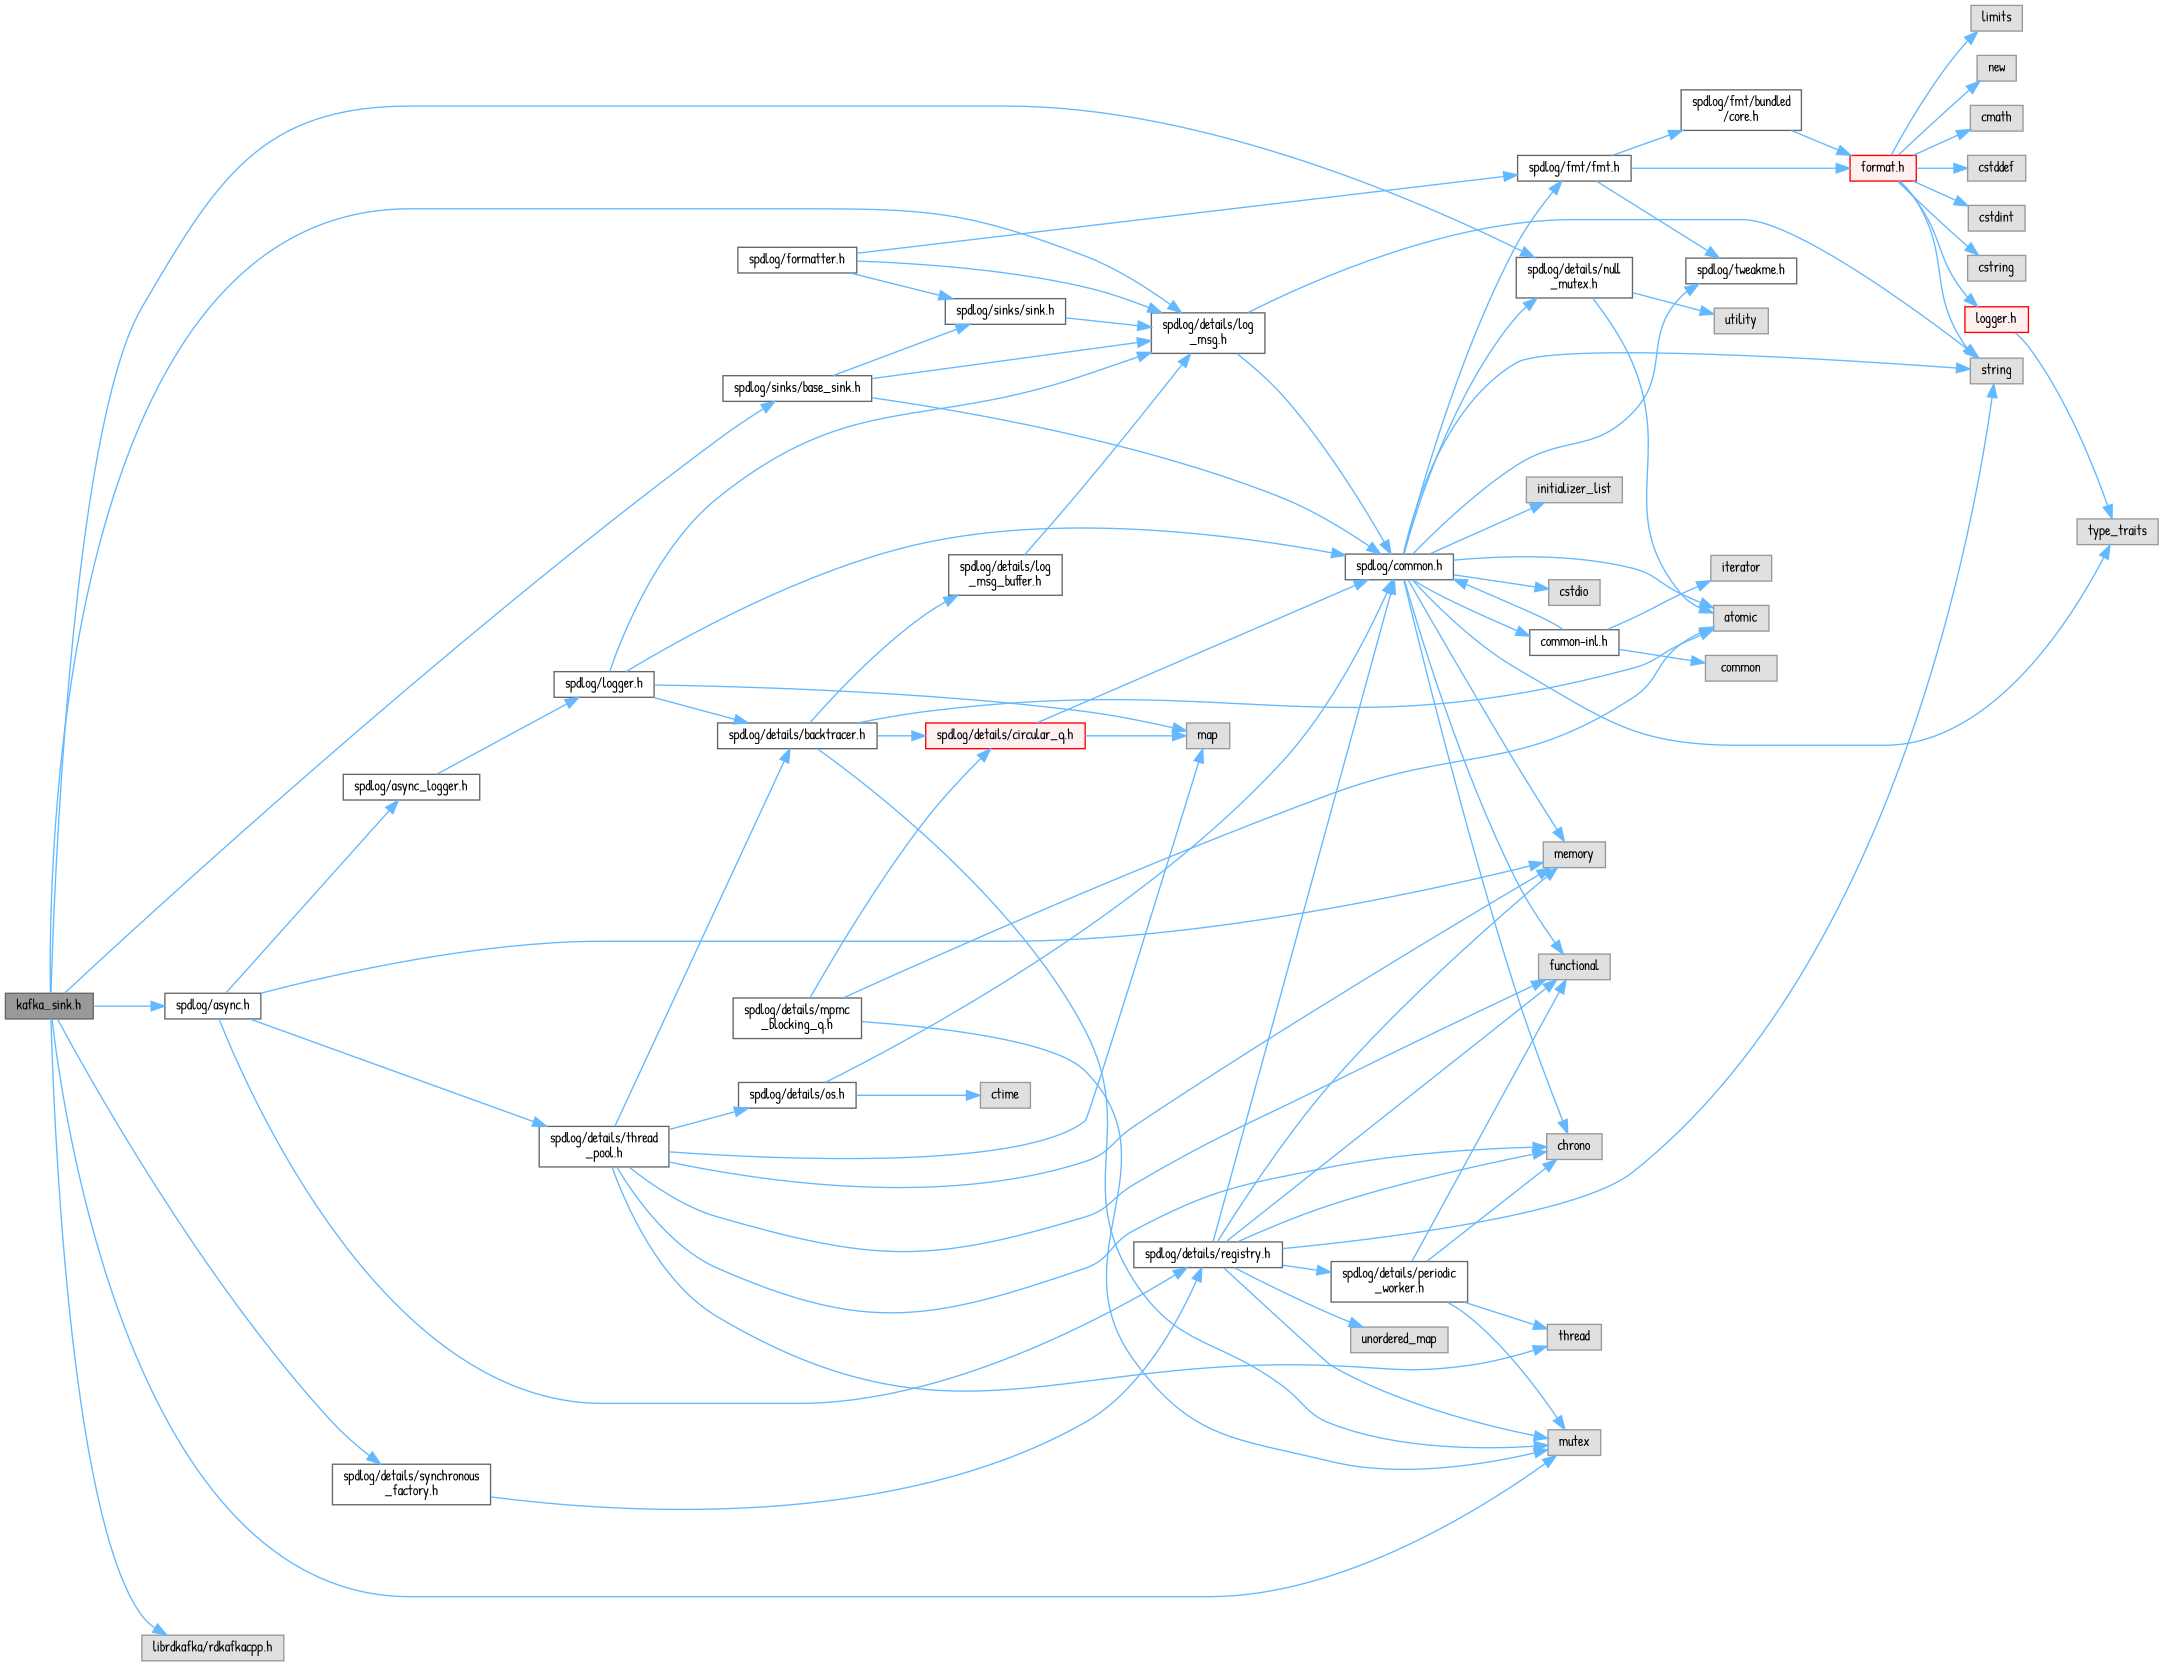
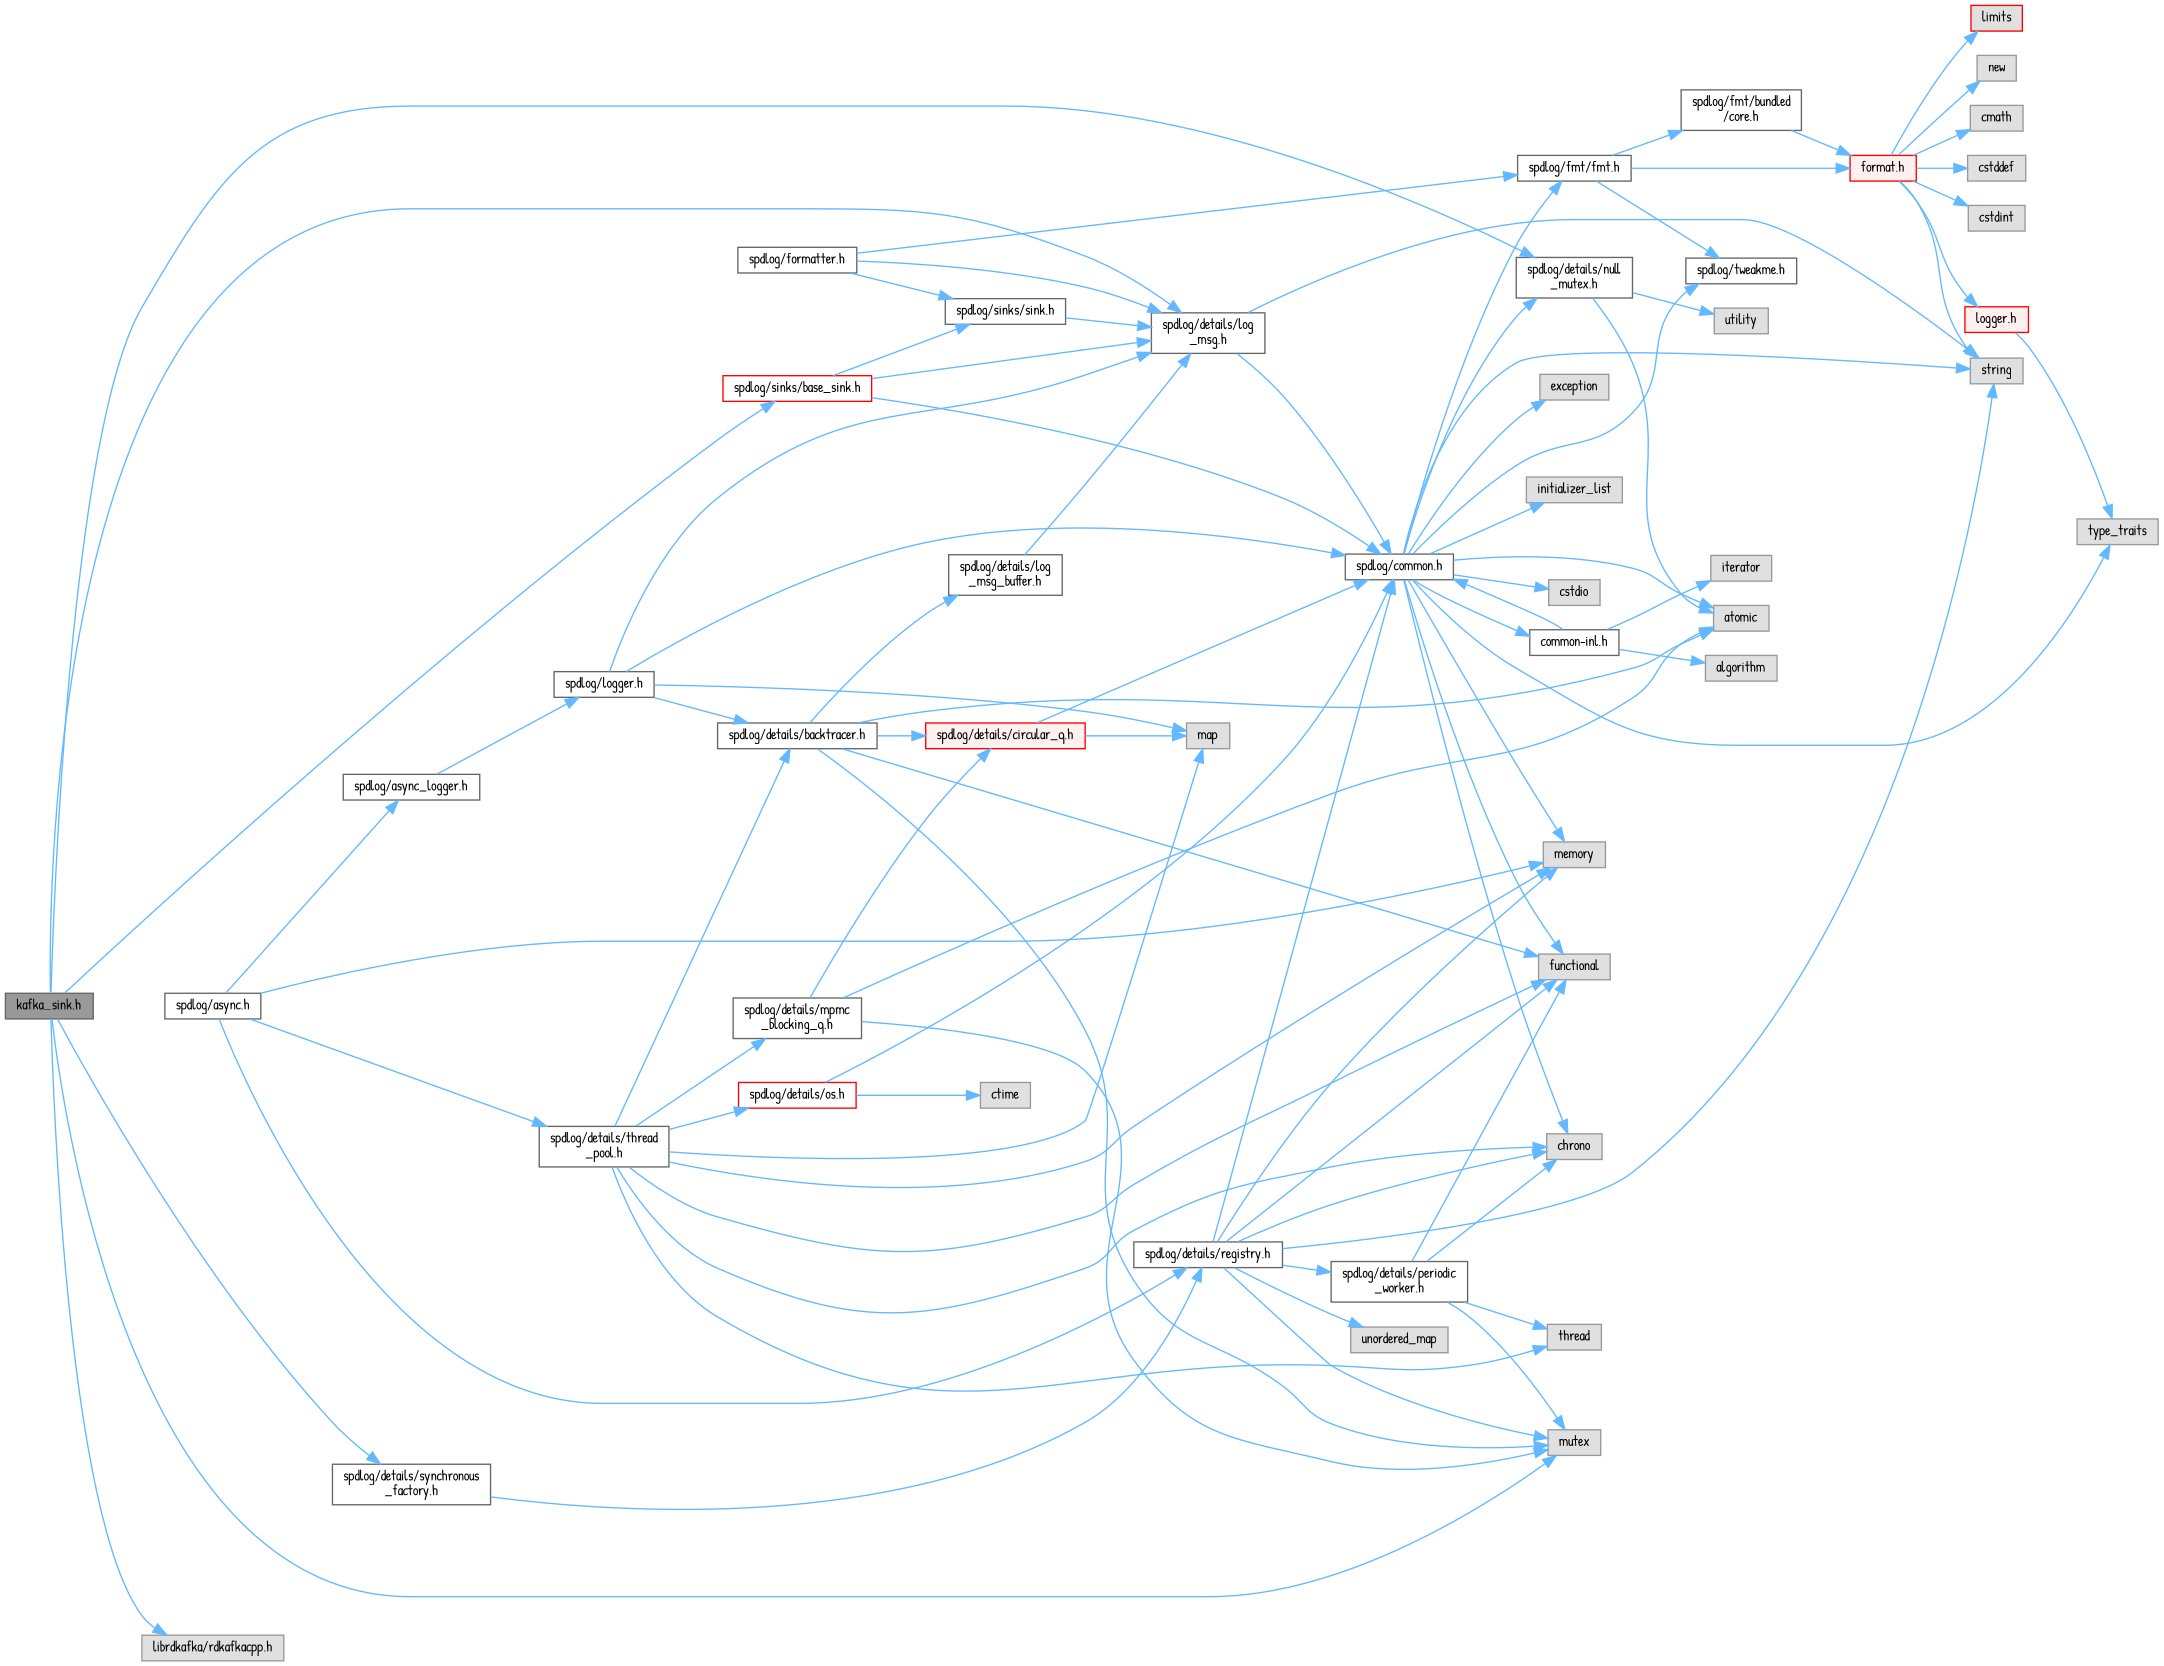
  digraph {
    fontname="Patrick Hand"
    rankdir=LR
    node [color=grey60 fillcolor="#E0E0E0" fontname="Patrick Hand" fontsize=10 shape=box style=filled]
    edge [color=steelblue1 fontname="Patrick Hand" fontsize=10 labelfontname=Helvetica labelfontsize=10 style=solid]
    n1 [color=gray40 fillcolor=grey60 fontcolor=black height=0.2 label="kafka_sink.h" width=0.4]
    n2 [color=grey40 fillcolor=white height=0.2 label="spdlog/async.h" width=0.4]
    n3 [color=grey40 fillcolor=white height=0.2 label="spdlog/details/null\l_mutex.h" width=0.4]
    n4 [color=grey40 fillcolor=white height=0.2 label="spdlog/details/log\l_msg.h" width=0.4]
    n5 [height=0.2 label=mutex width=0.4]
    n6 [color=grey40 fillcolor=white height=0.2 label="spdlog/details/synchronous\l_factory.h" width=0.4]
-   n7 [color=grey40 fillcolor=white height=0.2 label="spdlog/sinks/base_sink.h" width=0.4]
+   n7 [color=red fillcolor=white height=0.2 label="spdlog/sinks/base_sink.h" width=0.4]
    n8 [height=0.2 label="librdkafka/rdkafkacpp.h" width=0.4]
    n9 [color=grey40 fillcolor=white height=0.2 label="spdlog/async_logger.h" width=0.4]
    n10 [height=0.2 label=memory width=0.4]
    n11 [color=grey40 fillcolor=white height=0.2 label="spdlog/details/registry.h" width=0.4]
    n12 [color=grey40 fillcolor=white height=0.2 label="spdlog/details/thread\l_pool.h" width=0.4]
    n13 [color=grey40 fillcolor=white height=0.2 label="spdlog/common.h" width=0.4]
    n14 [height=0.2 label=functional width=0.4]
    n15 [height=0.2 label=atomic width=0.4]
    n16 [color=grey40 fillcolor=white height=0.2 label="spdlog/tweakme.h" width=0.4]
    n17 [height=0.2 label=chrono width=0.4]
    n18 [height=0.2 label=cstdio width=0.4]
+   n19 [height=0.2 label=exception width=0.4]
    n20 [height=0.2 label=initializer_list width=0.4]
    n21 [height=0.2 label=string width=0.4]
    n22 [height=0.2 label=type_traits width=0.4]
    n23 [color=grey40 fillcolor=white height=0.2 label="spdlog/fmt/fmt.h" width=0.4]
    n24 [color=grey40 fillcolor=white height=0.2 label="common-inl.h" width=0.4]
    n25 [height=0.2 label=utility width=0.4]
    n26 [color=grey40 fillcolor=white height=0.2 label="spdlog/sinks/sink.h" width=0.4]
    n27 [color=grey40 fillcolor=white height=0.2 label="spdlog/logger.h" width=0.4]
    n28 [color=grey40 fillcolor=white height=0.2 label="spdlog/details/periodic\l_worker.h" width=0.4]
    n29 [height=0.2 label=unordered_map width=0.4]
    n30 [color=grey40 fillcolor=white height=0.2 label="spdlog/details/backtracer.h" width=0.4]
    n31 [height=0.2 label=map width=0.4]
    n32 [height=0.2 label=thread width=0.4]
    n33 [color=grey40 fillcolor=white height=0.2 label="spdlog/details/mpmc\l_blocking_q.h" width=0.4]
-   n34 [color=grey40 fillcolor=white height=0.2 label="spdlog/details/os.h" width=0.4]
+   n34 [color=red fillcolor=white height=0.2 label="spdlog/details/os.h" width=0.4]
    n35 [color=red fillcolor="#FFF0F0" height=0.2 label="spdlog/details/circular_q.h" width=0.4]
    n36 [color=grey40 fillcolor=white height=0.2 label="spdlog/details/log\l_msg_buffer.h" width=0.4]
    n37 [color=grey40 fillcolor=white height=0.2 label="spdlog/fmt/bundled\l/core.h" width=0.4]
    n38 [color=red fillcolor="#FFF0F0" height=0.2 label="format.h" width=0.4]
-   n39 [height=0.2 label=common width=0.4]
+   n39 [height=0.2 label=algorithm width=0.4]
    n40 [height=0.2 label=iterator width=0.4]
    n41 [color=red fillcolor="#FFF0F0" height=0.2 label="logger.h" width=0.4]
    n42 [height=0.2 label=cmath width=0.4]
    n43 [height=0.2 label=cstddef width=0.4]
    n44 [height=0.2 label=cstdint width=0.4]
-   n45 [height=0.2 label=cstring width=0.4]
-   n46 [height=0.2 label=limits width=0.4]
+   n46 [color=red height=0.2 label=limits width=0.4]
    n47 [height=0.2 label=new width=0.4]
    n48 [height=0.2 label=ctime width=0.4]
    n49 [color=grey40 fillcolor=white height=0.2 label="spdlog/formatter.h" width=0.4]
-   n1 -> n2
    n1 -> n3
    n1 -> n4
    n1 -> n5
    n1 -> n6
    n1 -> n7
    n1 -> n8
    n2 -> n9
    n2 -> n10
    n2 -> n11
    n2 -> n12
    n3 -> n15
    n3 -> n25
    n4 -> n13
    n4 -> n21
    n6 -> n11
    n7 -> n4
    n7 -> n13
    n7 -> n26
    n9 -> n27
    n11 -> n5
    n11 -> n10
    n11 -> n13
    n11 -> n14
    n11 -> n17
    n11 -> n21
    n11 -> n28
    n11 -> n29
    n12 -> n10
    n12 -> n14
    n12 -> n17
    n12 -> n30
    n12 -> n31
    n12 -> n32
+   n12 -> n33
    n12 -> n34
    n13 -> n3
    n13 -> n10
    n13 -> n14
    n13 -> n15
    n13 -> n16
    n13 -> n17
    n13 -> n18
+   n13 -> n19
    n13 -> n20
    n13 -> n21
    n13 -> n22
    n13 -> n23
    n13 -> n24
    n23 -> n16
    n23 -> n37
    n23 -> n38
    n24 -> n13
    n24 -> n39
    n24 -> n40
    n26 -> n4
    n27 -> n4
    n27 -> n13
    n27 -> n30
    n27 -> n31
    n28 -> n5
    n28 -> n14
    n28 -> n17
    n28 -> n32
    n30 -> n5
+   n30 -> n14
    n30 -> n15
    n30 -> n35
    n30 -> n36
    n33 -> n5
    n33 -> n15
    n33 -> n35
    n34 -> n13
    n34 -> n48
    n35 -> n13
    n35 -> n31
    n36 -> n4
    n37 -> n38
    n38 -> n21
    n38 -> n41
    n38 -> n42
    n38 -> n43
    n38 -> n44
-   n38 -> n45
    n38 -> n46
    n38 -> n47
    n41 -> n22
    n49 -> n4
    n49 -> n23
    n49 -> n26
  }
